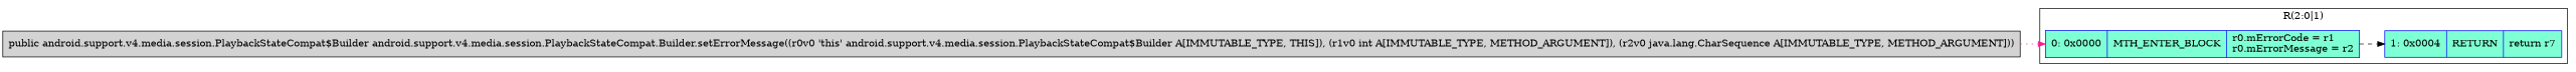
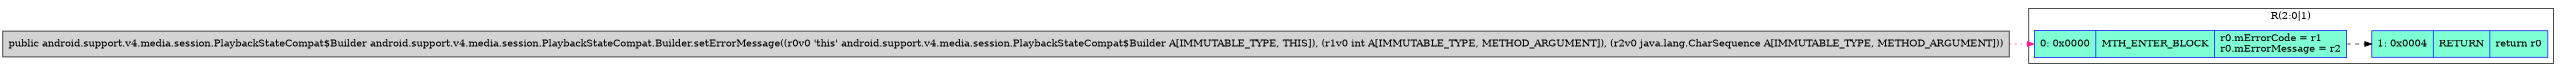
  digraph {
    rankdir=LR
    node [color=blue shape=record style=filled fillcolor=aquamarine]
    n1 [label="{0\:\ 0x0000|MTH_ENTER_BLOCK\l|r0.mErrorCode = r1\lr0.mErrorMessage = r2\l}"]
-   n2 [label="{1\:\ 0x0004|RETURN\l|return r7\l}"]
+   n2 [label="{1\:\ 0x0004|RETURN\l|return r0\l}"]
    n3 [label="{public android.support.v4.media.session.PlaybackStateCompat$Builder android.support.v4.media.session.PlaybackStateCompat.Builder.setErrorMessage((r0v0 'this' android.support.v4.media.session.PlaybackStateCompat$Builder A[IMMUTABLE_TYPE, THIS]), (r1v0 int A[IMMUTABLE_TYPE, METHOD_ARGUMENT]), (r2v0 java.lang.CharSequence A[IMMUTABLE_TYPE, METHOD_ARGUMENT])) }" fillcolor=lightgrey color=""]
    subgraph cluster_1 {
      label="R(2:0|1)"
      n1
      n2
    }
    n1 -> n2 [color=black style=dashed]
    n3 -> n1 [color=deeppink style=dotted]
  }
